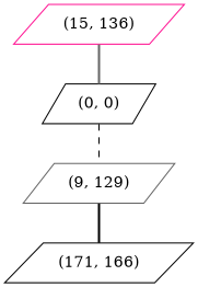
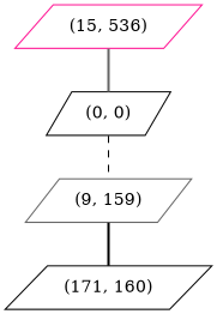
  graph {
    node [color=black shape=parallelogram]
    edge [color=black style=bold]
-   "(9, 129)" [color=gray40]
+   "(9, 129)" [color=gray40 label="(9, 159)"]
    "(0, 0)"
-   "(171, 166)"
-   "(15, 136)" [color=deeppink]
+   "(171, 166)" [label="(171, 160)"]
+   "(15, 136)" [color=deeppink label="(15, 536)"]
    "(9, 129)" -- "(171, 166)" [weight=2]
    "(0, 0)" -- "(9, 129)" [style=dashed weight=4]
    "(15, 136)" -- "(0, 0)" [color=gray40 weight=1]
  }
